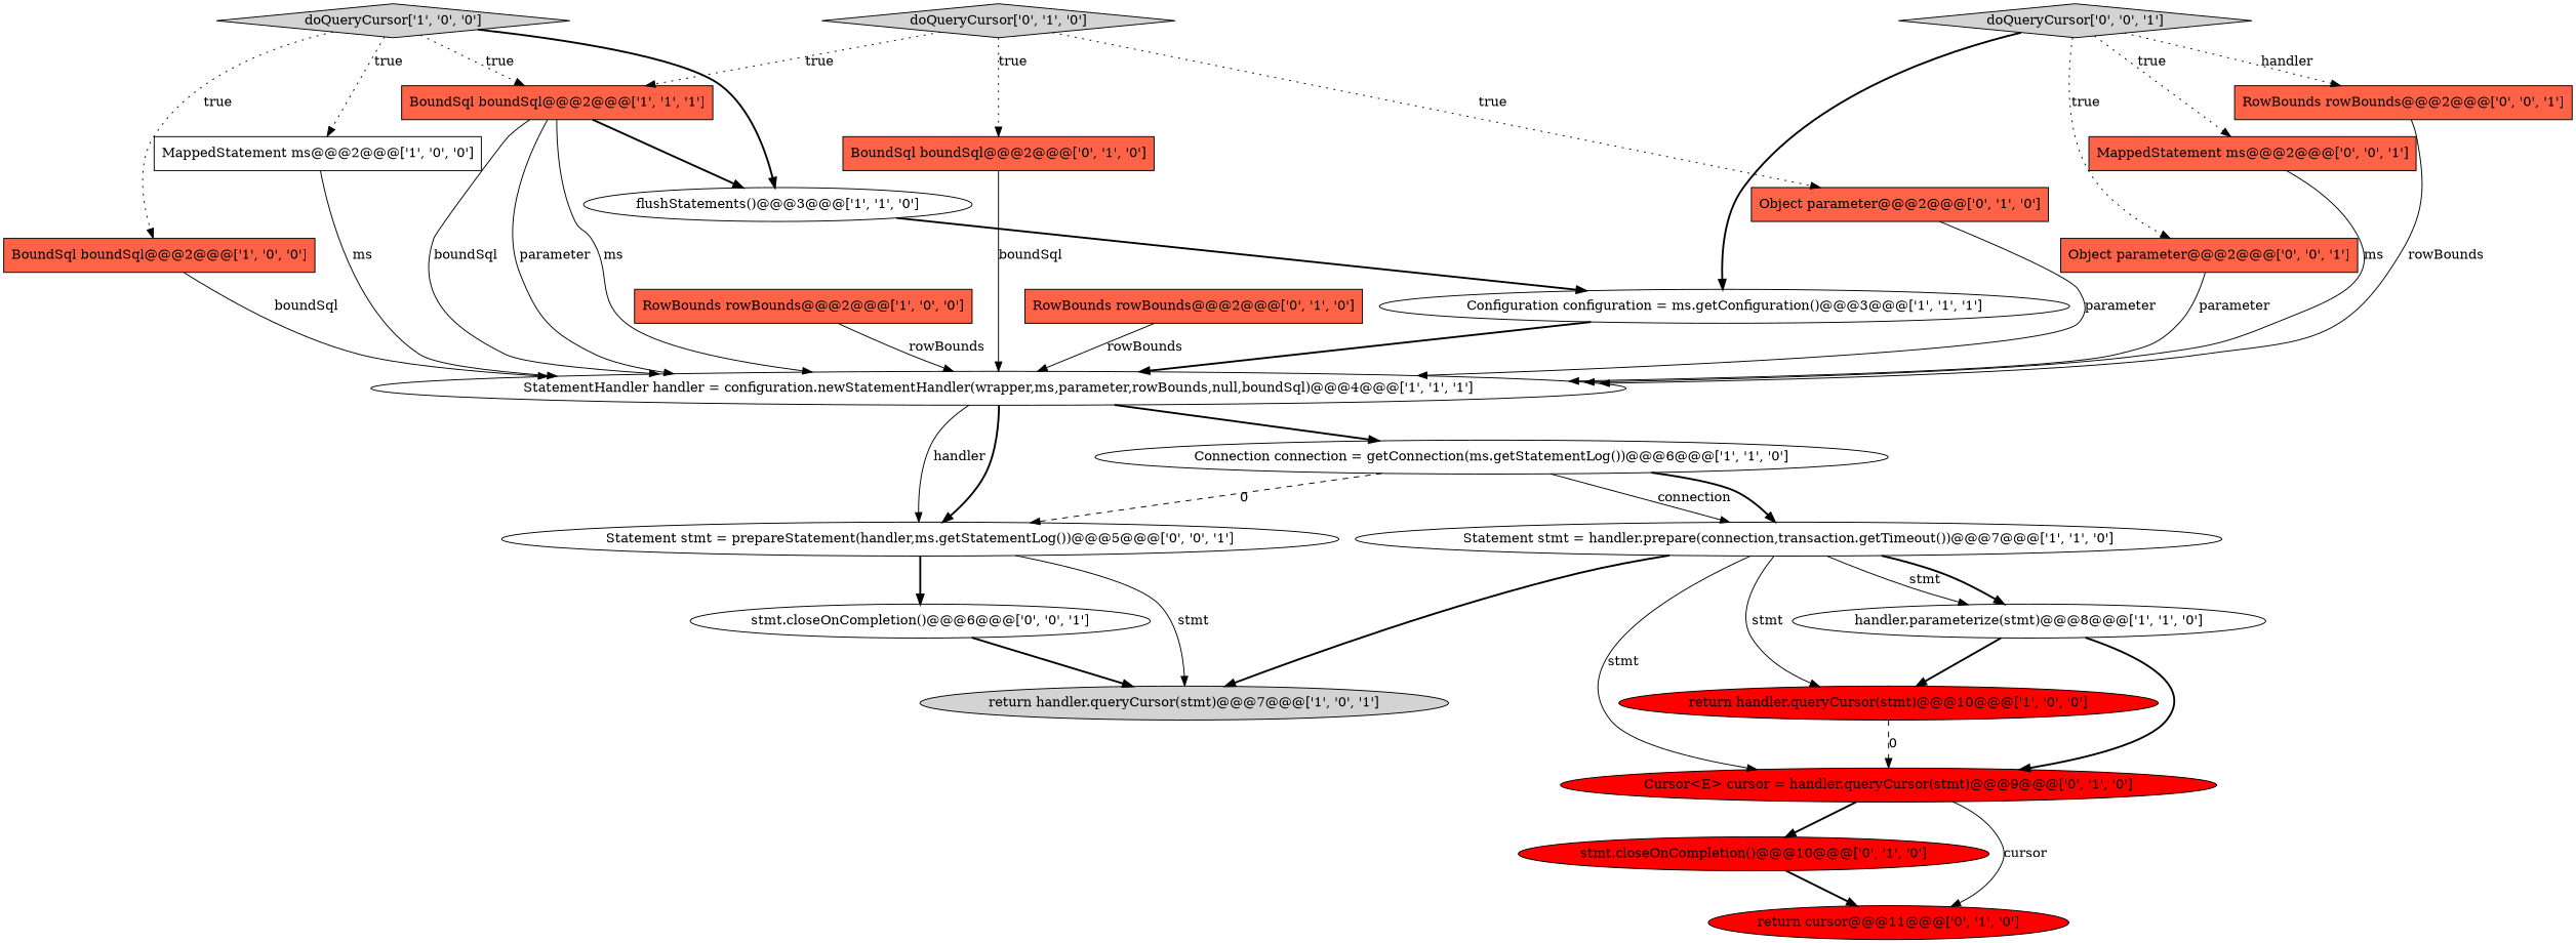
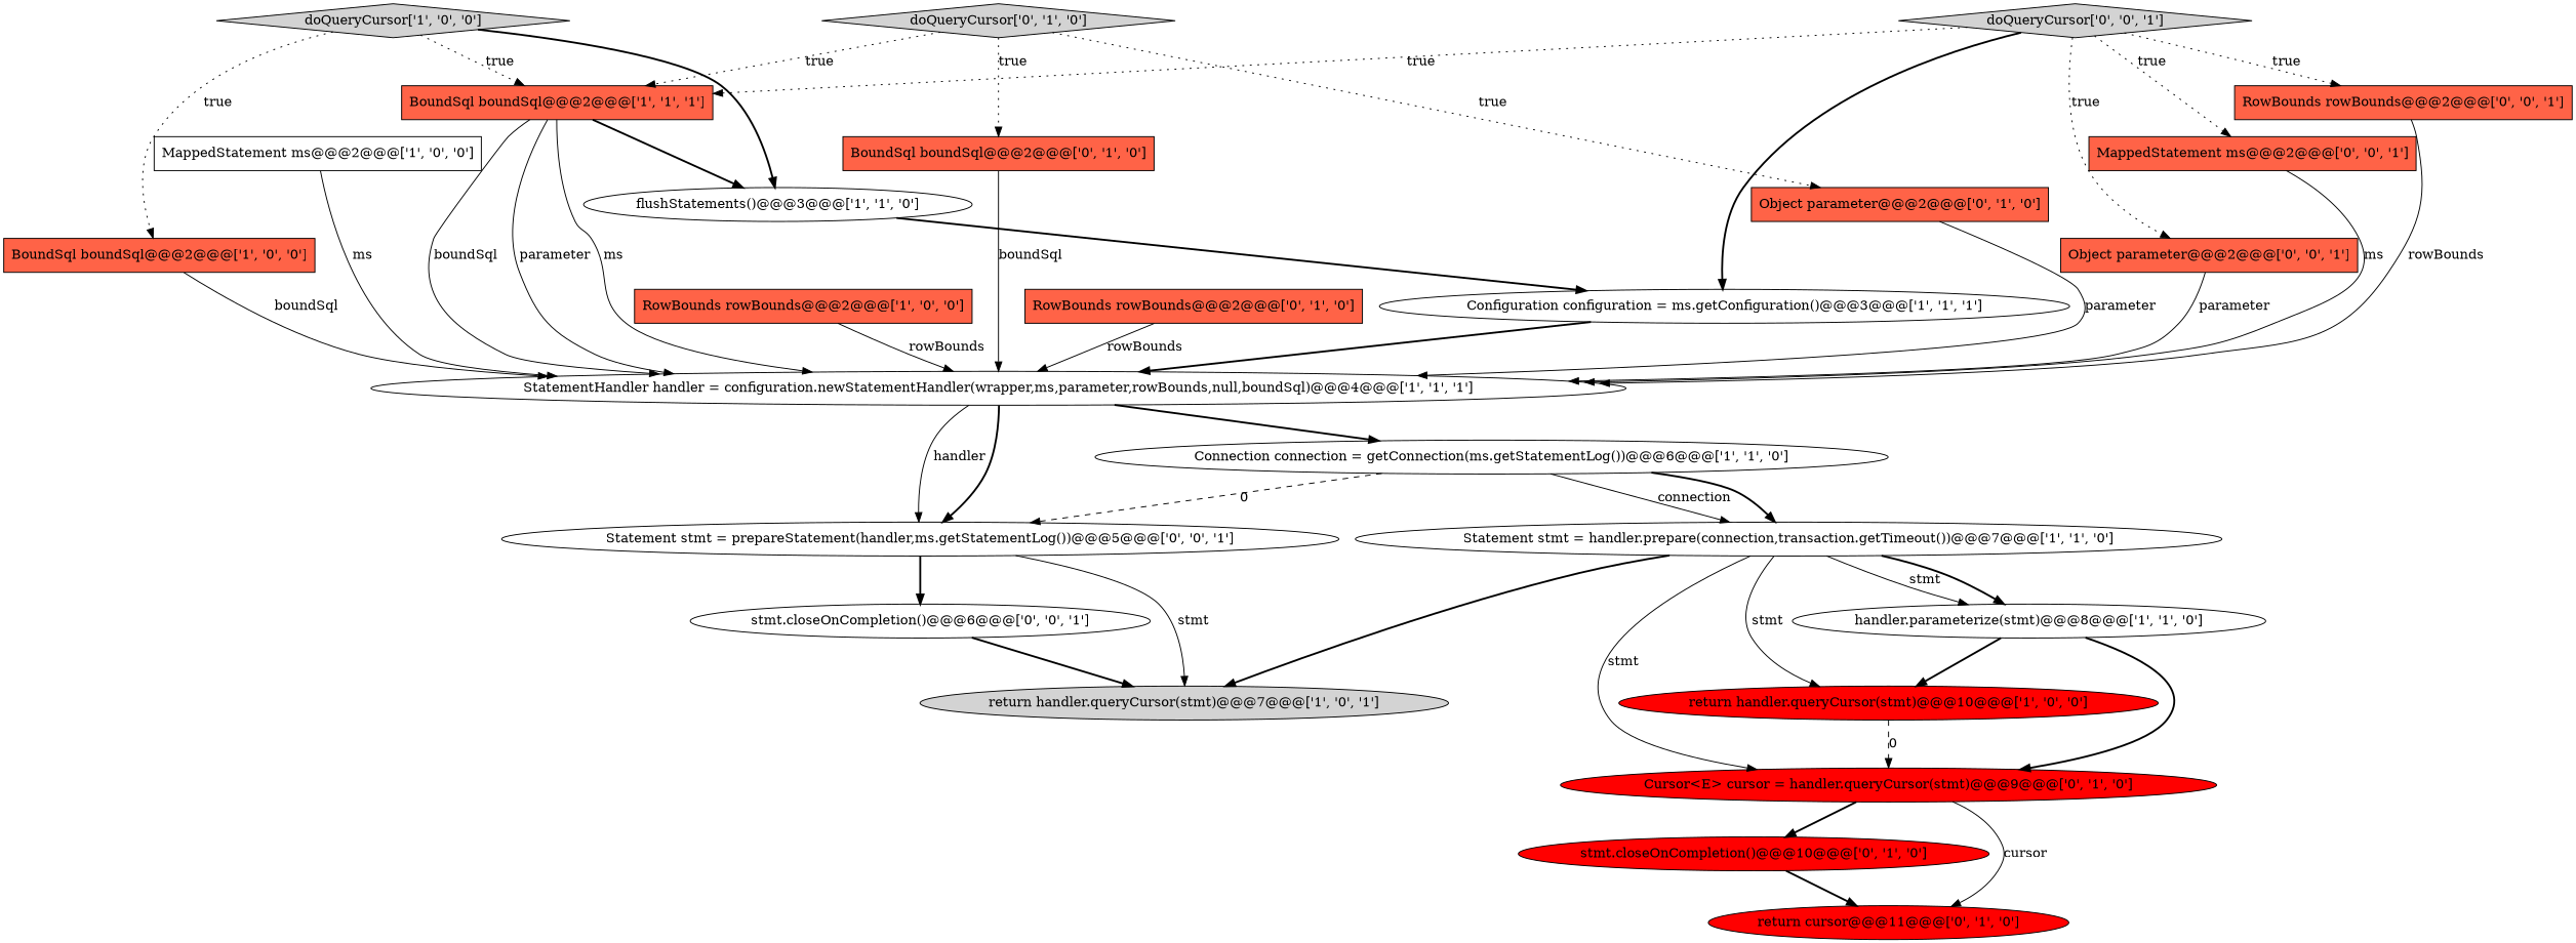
  digraph {
    node [fillcolor=white shape=ellipse style=filled]
    edge [style=solid]
    n1 [label="MappedStatement ms@@@2@@@['1', '0', '0']" shape=box]
    n2 [label="StatementHandler handler = configuration.newStatementHandler(wrapper,ms,parameter,rowBounds,null,boundSql)@@@4@@@['1', '1', '1']"]
    n3 [label="Statement stmt = prepareStatement(handler,ms.getStatementLog())@@@5@@@['0', '0', '1']"]
    n4 [label="Connection connection = getConnection(ms.getStatementLog())@@@6@@@['1', '1', '0']"]
    n5 [fillcolor=red label="return cursor@@@11@@@['0', '1', '0']"]
    n6 [fillcolor=red label="stmt.closeOnCompletion()@@@10@@@['0', '1', '0']"]
    n7 [fillcolor=lightgray label="return handler.queryCursor(stmt)@@@7@@@['1', '0', '1']"]
    n8 [label="stmt.closeOnCompletion()@@@6@@@['0', '0', '1']"]
    n9 [fillcolor=red label="return handler.queryCursor(stmt)@@@10@@@['1', '0', '0']"]
    n10 [fillcolor=red label="Cursor<E> cursor = handler.queryCursor(stmt)@@@9@@@['0', '1', '0']"]
    n11 [fillcolor=lightgray label="doQueryCursor['1', '0', '0']" shape=diamond]
    n12 [fillcolor=tomato label="BoundSql boundSql@@@2@@@['1', '0', '0']" shape=box]
    n13 [label="flushStatements()@@@3@@@['1', '1', '0']"]
    n14 [fillcolor=tomato label="BoundSql boundSql@@@2@@@['1', '1', '1']" shape=box]
    n15 [fillcolor=tomato label="RowBounds rowBounds@@@2@@@['1', '0', '0']" shape=box]
    n16 [label="Configuration configuration = ms.getConfiguration()@@@3@@@['1', '1', '1']"]
    n17 [label="handler.parameterize(stmt)@@@8@@@['1', '1', '0']"]
    n18 [fillcolor=tomato label="RowBounds rowBounds@@@2@@@['0', '1', '0']" shape=box]
    n19 [fillcolor=tomato label="Object parameter@@@2@@@['0', '0', '1']" shape=box]
    n20 [fillcolor=tomato label="BoundSql boundSql@@@2@@@['0', '1', '0']" shape=box]
    n21 [fillcolor=tomato label="Object parameter@@@2@@@['0', '1', '0']" shape=box]
    n22 [fillcolor=lightgray label="doQueryCursor['0', '0', '1']" shape=diamond]
    n23 [fillcolor=tomato label="MappedStatement ms@@@2@@@['0', '0', '1']" shape=box]
    n24 [fillcolor=tomato label="RowBounds rowBounds@@@2@@@['0', '0', '1']" shape=box]
    n25 [fillcolor=lightgray label="doQueryCursor['0', '1', '0']" shape=diamond]
    n26 [label="Statement stmt = handler.prepare(connection,transaction.getTimeout())@@@7@@@['1', '1', '0']"]
    n1 -> n2 [label=ms]
    n2 -> n3 [label=handler]
    n2 -> n3 [style=bold]
    n2 -> n4 [style=bold]
    n3 -> n7 [label=stmt]
    n3 -> n8 [style=bold]
    n4 -> n3 [label=0 style=dashed]
    n4 -> n26 [label=connection]
    n4 -> n26 [style=bold]
    n6 -> n5 [style=bold]
    n8 -> n7 [style=bold]
    n9 -> n10 [label=0 style=dashed]
    n10 -> n5 [label=cursor]
    n10 -> n6 [style=bold]
-   n11 -> n1 [label=true style=dotted]
    n11 -> n12 [label=true style=dotted]
    n11 -> n13 [style=bold]
    n11 -> n14 [label=true style=dotted]
    n12 -> n2 [label=boundSql]
    n13 -> n16 [style=bold]
    n14 -> n2 [label=boundSql]
    n14 -> n2 [label=parameter]
    n14 -> n2 [label=ms]
    n14 -> n13 [style=bold]
    n15 -> n2 [label=rowBounds]
    n16 -> n2 [style=bold]
    n17 -> n9 [style=bold]
    n17 -> n10 [style=bold]
    n18 -> n2 [label=rowBounds]
    n19 -> n2 [label=parameter]
    n20 -> n2 [label=boundSql]
    n21 -> n2 [label=parameter]
+   n22 -> n14 [label=true style=dotted]
    n22 -> n16 [style=bold]
    n22 -> n19 [label=true style=dotted]
    n22 -> n23 [label=true style=dotted]
-   n22 -> n24 [label=handler style=dotted]
+   n22 -> n24 [label=true style=dotted]
    n23 -> n2 [label=ms]
    n24 -> n2 [label=rowBounds]
    n25 -> n14 [label=true style=dotted]
    n25 -> n20 [label=true style=dotted]
    n25 -> n21 [label=true style=dotted]
    n26 -> n7 [style=bold]
    n26 -> n9 [label=stmt]
    n26 -> n10 [label=stmt]
    n26 -> n17 [label=stmt]
    n26 -> n17 [style=bold]
  }
